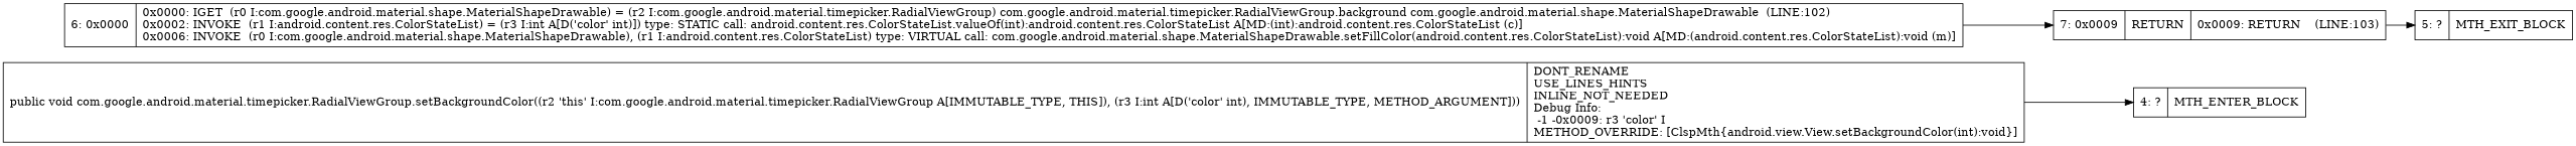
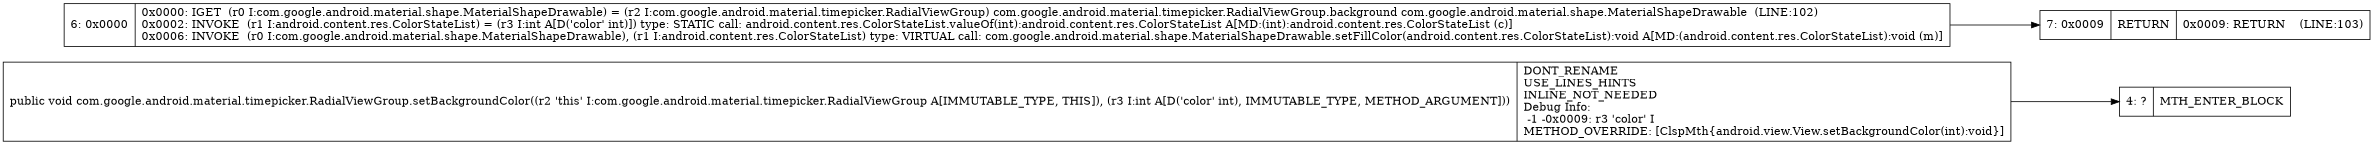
  digraph {
    rankdir=LR
    node [shape=record]
    n1 [label="{4\:\ ?|MTH_ENTER_BLOCK\l}"]
    n2 [label="{6\:\ 0x0000|0x0000: IGET  (r0 I:com.google.android.material.shape.MaterialShapeDrawable) = (r2 I:com.google.android.material.timepicker.RadialViewGroup) com.google.android.material.timepicker.RadialViewGroup.background com.google.android.material.shape.MaterialShapeDrawable  (LINE:102)\l0x0002: INVOKE  (r1 I:android.content.res.ColorStateList) = (r3 I:int A[D('color' int)]) type: STATIC call: android.content.res.ColorStateList.valueOf(int):android.content.res.ColorStateList A[MD:(int):android.content.res.ColorStateList (c)]\l0x0006: INVOKE  (r0 I:com.google.android.material.shape.MaterialShapeDrawable), (r1 I:android.content.res.ColorStateList) type: VIRTUAL call: com.google.android.material.shape.MaterialShapeDrawable.setFillColor(android.content.res.ColorStateList):void A[MD:(android.content.res.ColorStateList):void (m)]\l}"]
    n3 [label="{7\:\ 0x0009|RETURN\l|0x0009: RETURN    (LINE:103)\l}"]
-   n4 [label="{5\:\ ?|MTH_EXIT_BLOCK\l}"]
    n5 [label="{public void com.google.android.material.timepicker.RadialViewGroup.setBackgroundColor((r2 'this' I:com.google.android.material.timepicker.RadialViewGroup A[IMMUTABLE_TYPE, THIS]), (r3 I:int A[D('color' int), IMMUTABLE_TYPE, METHOD_ARGUMENT]))  | DONT_RENAME\lUSE_LINES_HINTS\lINLINE_NOT_NEEDED\lDebug Info:\l  \-1 \-0x0009: r3 'color' I\lMETHOD_OVERRIDE: [ClspMth\{android.view.View.setBackgroundColor(int):void\}]\l}"]
    n2 -> n3
-   n3 -> n4
    n5 -> n1
  }
